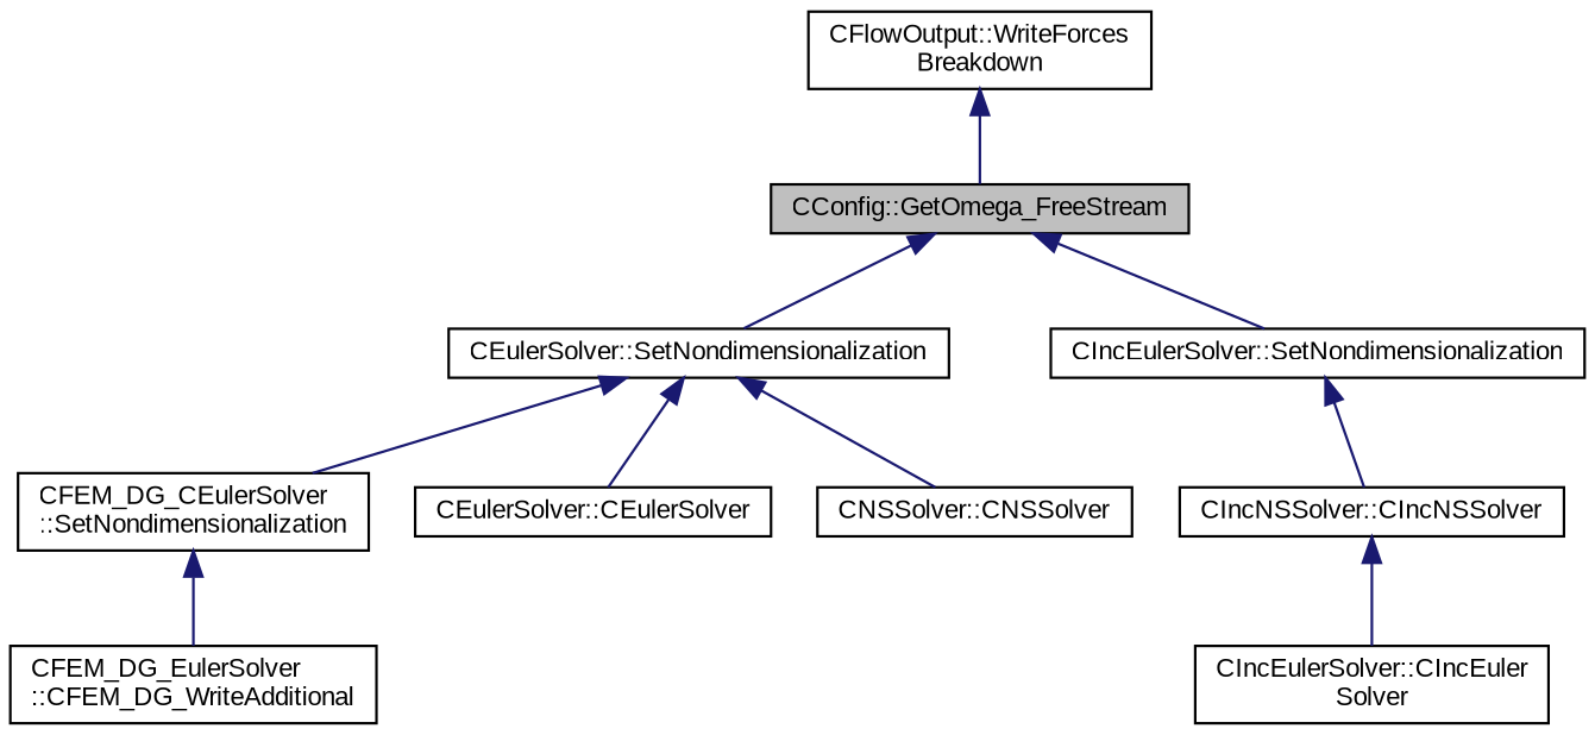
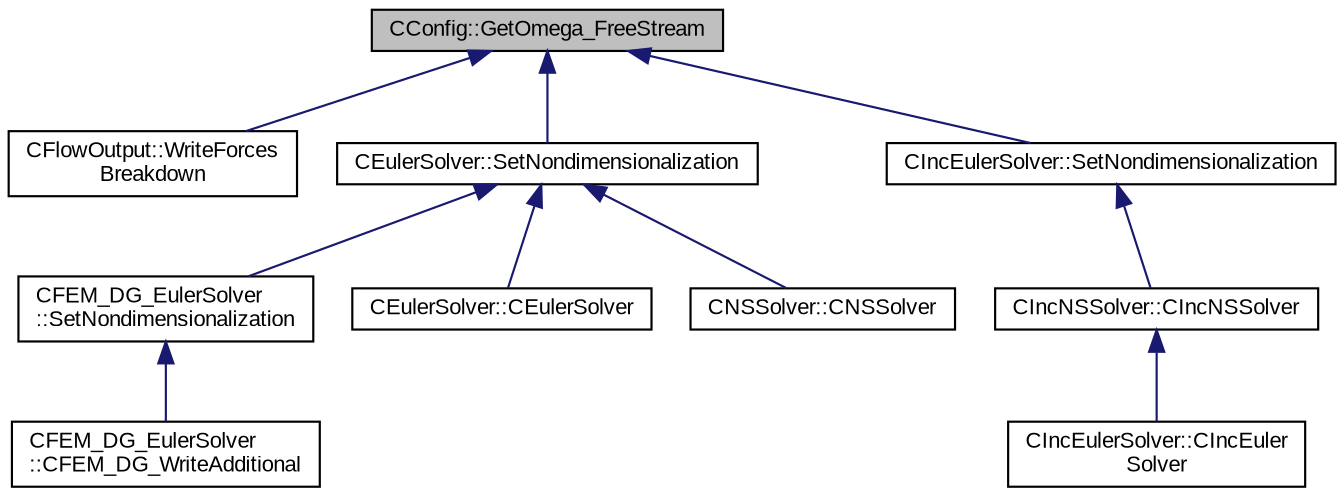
  digraph {
    fontname="Liberation Sans"
    rankdir=TB
    node [color=black fillcolor=white fontname="Liberation Sans" fontsize=10 shape=record style=filled]
    edge [color=midnightblue dir=back fontname="Liberation Sans" fontsize=10 labelfontname=Helvetica labelfontsize=10 style=solid]
    n1 [fillcolor=grey75 fontcolor=black height=0.2 label="CConfig::GetOmega_FreeStream" width=0.4]
    n2 [height=0.2 label="CFlowOutput::WriteForces\lBreakdown" width=0.4]
    n3 [height=0.2 label="CEulerSolver::SetNondimensionalization" width=0.4]
    n4 [height=0.2 label="CIncEulerSolver::SetNondimensionalization" width=0.4]
-   n5 [height=0.2 label="CFEM_DG_CEulerSolver\l::SetNondimensionalization" width=0.4]
+   n5 [height=0.2 label="CFEM_DG_EulerSolver\l::SetNondimensionalization" width=0.4]
    n6 [height=0.2 label="CEulerSolver::CEulerSolver" width=0.4]
    n7 [height=0.2 label="CNSSolver::CNSSolver" width=0.4]
    n8 [height=0.2 label="CFEM_DG_EulerSolver\l::CFEM_DG_WriteAdditional" width=0.4]
    n9 [height=0.2 label="CIncNSSolver::CIncNSSolver" width=0.4]
    n10 [height=0.2 label="CIncEulerSolver::CIncEuler\lSolver" width=0.4]
-   n2 -> n1
+   n1 -> n2
    n1 -> n3
    n1 -> n4
    n3 -> n5
    n3 -> n6
    n3 -> n7
    n4 -> n9
    n5 -> n8
    n9 -> n10
  }
